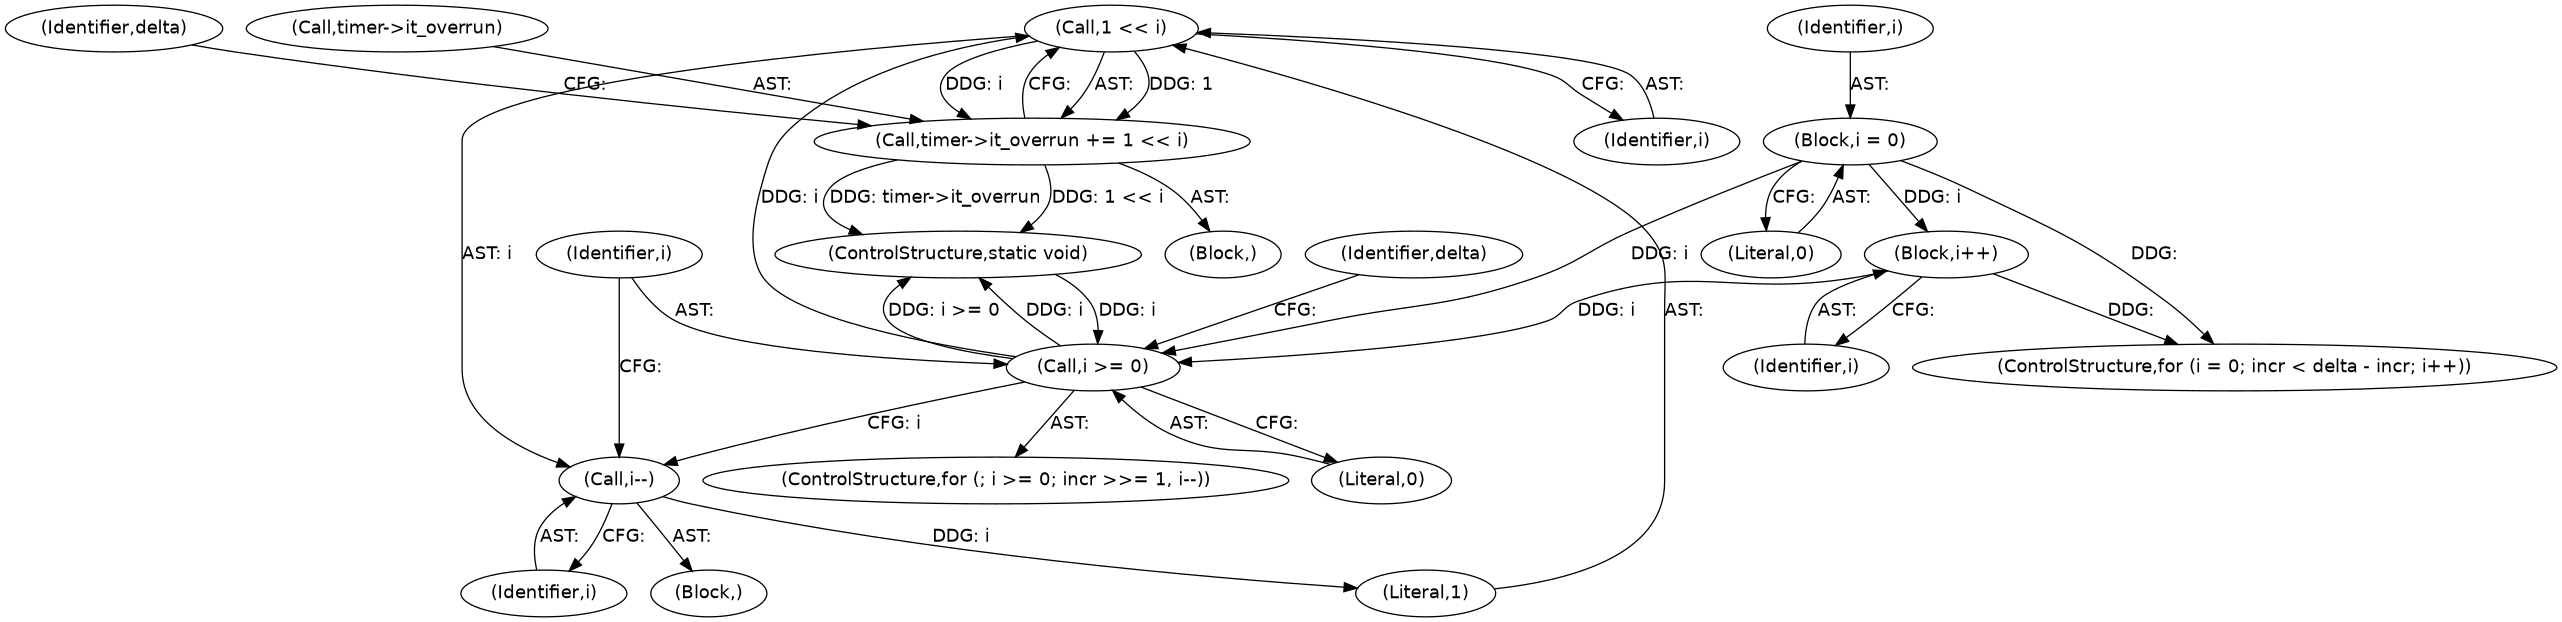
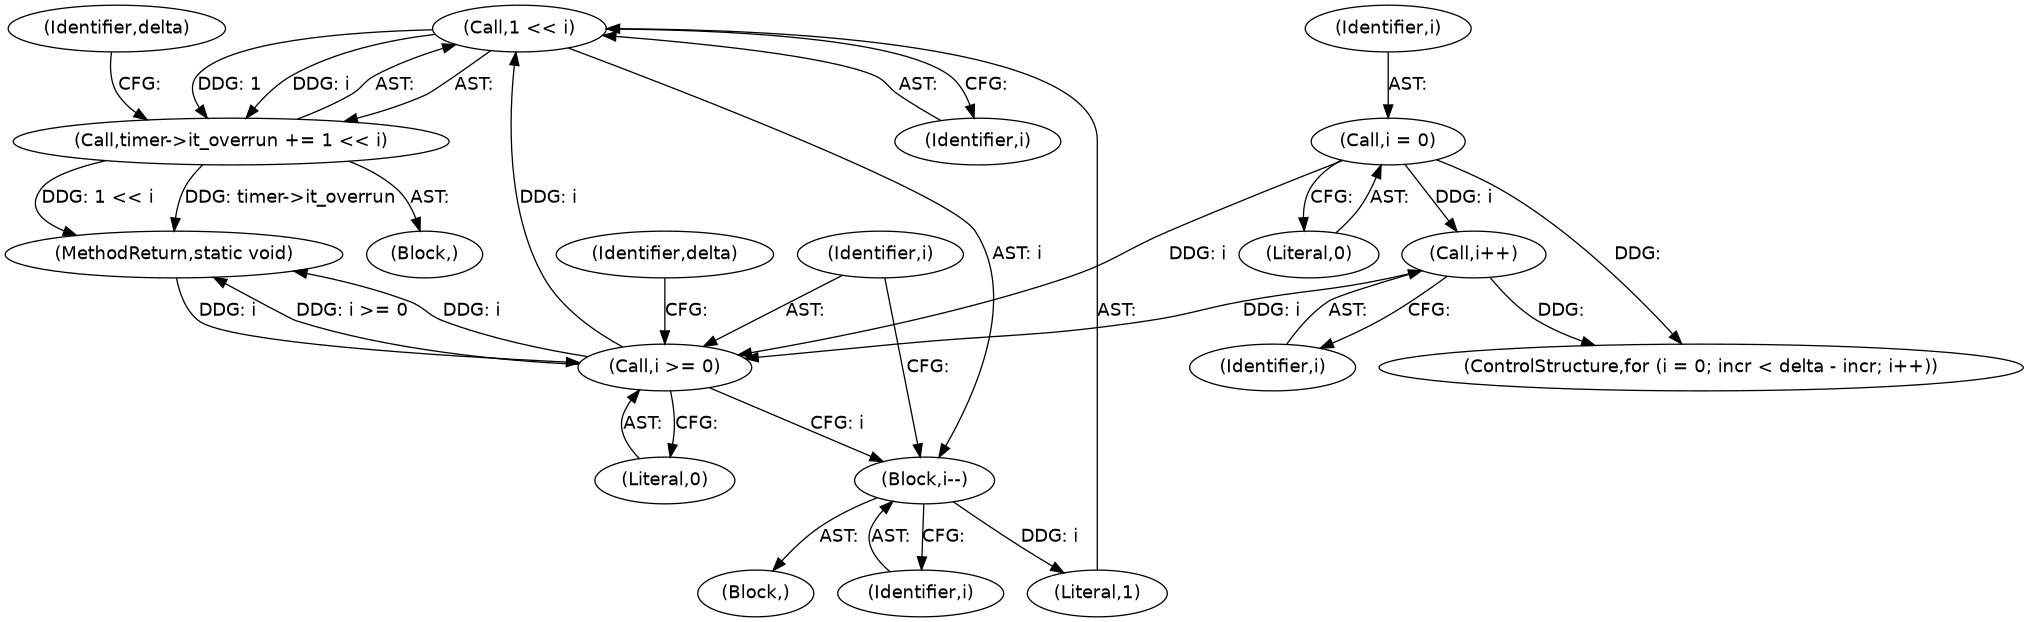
  digraph {
    fontname="DejaVu Sans"
    node [fontname="DejaVu Sans"]
    edge [fontname="DejaVu Sans"]
    n1 [label="(Call,1 << i)"]
-   n2 [label="(Call,i--)"]
+   n2 [label="(Block,i--)"]
    n3 [label="(Call,timer->it_overrun += 1 << i)"]
    n4 [label="(Identifier,i)"]
    n5 [label="(Block,)"]
    n6 [label="(Identifier,i)"]
    n7 [label="(Literal,1)"]
-   n8 [label="(ControlStructure,static void)"]
+   n8 [label="(MethodReturn,static void)"]
    n9 [label="(Block,)"]
    n10 [label="(Call,i >= 0)"]
-   n11 [label="(ControlStructure,for (; i >= 0; incr >>= 1, i--))"]
    n12 [label="(Literal,0)"]
-   n13 [label="(Block,i = 0)"]
-   n14 [label="(Block,i++)"]
+   n13 [label="(Call,i = 0)"]
+   n14 [label="(Call,i++)"]
    n15 [label="(ControlStructure,for (i = 0; incr < delta - incr; i++))"]
    n16 [label="(Literal,0)"]
    n17 [label="(Identifier,i)"]
    n18 [label="(Identifier,delta)"]
    n19 [label="(Identifier,i)"]
    n20 [label="(Identifier,delta)"]
    n21 [label="(Identifier,i)"]
-   n22 [label="(Call,timer->it_overrun)"]
    n1 -> n2 [label="AST: i"]
    n1 -> n3 [label="AST: "]
    n1 -> n3 [label="DDG: 1"]
    n1 -> n3 [label="DDG: i"]
    n1 -> n4 [label="CFG: "]
    n2 -> n5 [label="AST: "]
    n2 -> n6 [label="CFG: "]
    n2 -> n7 [label="DDG: i"]
-   n3 -> n1 [label="CFG: "]
+   n3 -> n1 [label="AST: "]
    n3 -> n8 [label="DDG: 1 << i"]
    n3 -> n8 [label="DDG: timer->it_overrun"]
    n3 -> n9 [label="AST: "]
    n4 -> n1 [label="AST: "]
    n6 -> n2 [label="AST: "]
    n7 -> n1 [label="AST: "]
    n8 -> n10 [label="DDG: i"]
    n10 -> n1 [label="DDG: i"]
    n10 -> n2 [label="CFG: i"]
    n10 -> n8 [label="DDG: i >= 0"]
    n10 -> n8 [label="DDG: i"]
-   n10 -> n11 [label="AST: "]
    n10 -> n12 [label="CFG: "]
    n12 -> n10 [label="AST: "]
    n13 -> n10 [label="DDG: i"]
    n13 -> n14 [label="DDG: i"]
    n13 -> n15 [label="DDG: "]
    n13 -> n16 [label="CFG: "]
    n14 -> n10 [label="DDG: i"]
    n14 -> n15 [label="DDG: "]
    n14 -> n17 [label="CFG: "]
    n16 -> n13 [label="AST: "]
    n17 -> n14 [label="AST: "]
    n18 -> n3 [label="CFG: "]
    n19 -> n2 [label="CFG: "]
    n19 -> n10 [label="AST: "]
    n20 -> n10 [label="CFG: "]
    n21 -> n13 [label="AST: "]
-   n22 -> n3 [label="AST: "]
  }
